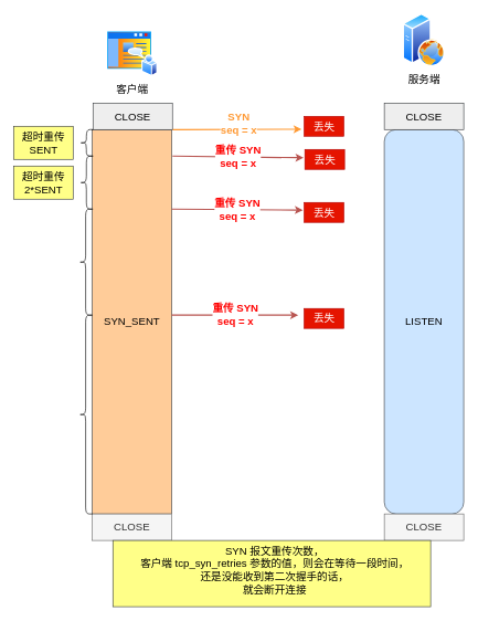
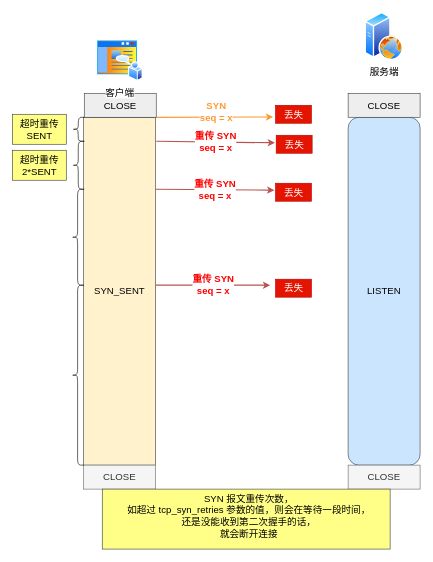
  <mxCell id="0" />
  <mxCell id="1" parent="0" />
  <mxCell id="2" value="&lt;font color=&quot;#ff9933&quot;&gt;&lt;b&gt;SYN&lt;br&gt;seq = x&lt;/b&gt;&lt;/font&gt;" style="rounded=0;orthogonalLoop=1;jettySize=auto;html=1;fontSize=16;exitX=1;exitY=1;exitDx=0;exitDy=0;fillColor=#ffcd28;gradientColor=#ffa500;strokeColor=#FF9933;strokeWidth=2;entryX=-0.065;entryY=0.65;entryDx=0;entryDy=0;entryPerimeter=0;" edge="1" parent="1" source="4" target="13"><mxGeometry x="0.026" y="10" relative="1" as="geometry"><mxPoint x="450" y="195" as="targetPoint" /><mxPoint as="offset" /></mxGeometry></mxCell>
- <mxCell id="3" value="SYN_SENT" style="rounded=0;whiteSpace=wrap;html=1;fontSize=16;fillColor=#ffcc99;strokeColor=#36393d;" vertex="1" parent="1"><mxGeometry x="138.89" y="195" width="120" height="580" as="geometry" /></mxCell>
+ <mxCell id="3" value="SYN_SENT" style="rounded=0;whiteSpace=wrap;html=1;fontSize=16;fillColor=#fff2cc;strokeColor=#36393d;" vertex="1" parent="1"><mxGeometry x="138.89" y="195" width="120" height="580" as="geometry" /></mxCell>
  <mxCell id="4" value="CLOSE" style="rounded=0;whiteSpace=wrap;html=1;fontSize=16;fillColor=#eeeeee;strokeColor=#36393d;" vertex="1" parent="1"><mxGeometry x="140" y="155" width="120" height="40" as="geometry" /></mxCell>
  <mxCell id="5" value="LISTEN" style="whiteSpace=wrap;html=1;fontSize=16;fillColor=#cce5ff;strokeColor=#36393d;rounded=1;" vertex="1" parent="1"><mxGeometry x="580" y="195" width="120" height="580" as="geometry" /></mxCell>
  <mxCell id="6" value="CLOSE" style="rounded=0;whiteSpace=wrap;html=1;fontSize=16;fillColor=#eeeeee;strokeColor=#36393d;" vertex="1" parent="1"><mxGeometry x="580" y="155" width="120" height="40" as="geometry" /></mxCell>
  <mxCell id="7" value="" style="shape=curlyBracket;whiteSpace=wrap;html=1;rounded=1;fontSize=16;" vertex="1" parent="1"><mxGeometry x="120" y="195" width="20" height="40" as="geometry" /></mxCell>
  <mxCell id="8" value="超时重传 &lt;br&gt;SENT" style="text;html=1;align=center;verticalAlign=middle;resizable=0;points=[];autosize=1;strokeColor=#36393d;fillColor=#ffff88;fontSize=16;" vertex="1" parent="1"><mxGeometry y="190" width="90" height="50" as="geometry" x="20" /></mxCell>
  <mxCell id="9" value="&lt;font color=&quot;#ff0000&quot;&gt;&lt;b&gt;重传 SYN&lt;br&gt;seq = x&lt;/b&gt;&lt;/font&gt;" style="rounded=0;orthogonalLoop=1;jettySize=auto;html=1;fontSize=16;fillColor=#f8cecc;strokeColor=#b85450;gradientColor=#ea6b66;strokeWidth=2;entryX=-0.033;entryY=0.417;entryDx=0;entryDy=0;entryPerimeter=0;" edge="1" parent="1" target="14"><mxGeometry relative="1" as="geometry"><mxPoint x="460" y="235" as="targetPoint" /><mxPoint x="260" y="235" as="sourcePoint" /><mxPoint as="offset" /></mxGeometry></mxCell>
  <mxCell id="10" value="" style="shape=curlyBracket;whiteSpace=wrap;html=1;rounded=1;fontSize=16;" vertex="1" parent="1"><mxGeometry x="120" y="235" width="20" height="80" as="geometry" /></mxCell>
  <mxCell id="11" value="超时重传&lt;br&gt;2*SENT" style="text;html=1;align=center;verticalAlign=middle;resizable=0;points=[];autosize=1;strokeColor=#36393d;fillColor=#ffff88;fontSize=16;" vertex="1" parent="1"><mxGeometry y="250" width="90" height="50" as="geometry" x="20" /></mxCell>
  <mxCell id="12" value="CLOSE" style="rounded=0;whiteSpace=wrap;html=1;fontSize=16;fillColor=#f5f5f5;fontColor=#333333;strokeColor=#666666;" vertex="1" parent="1"><mxGeometry x="138.89" y="775" width="120" height="40" as="geometry" /></mxCell>
  <mxCell id="13" value="丢失" style="text;html=1;align=center;verticalAlign=middle;resizable=0;points=[];autosize=1;strokeColor=#B20000;fillColor=#e51400;fontSize=16;fontColor=#ffffff;" vertex="1" parent="1"><mxGeometry x="458.89" y="175" width="60" height="30" as="geometry" /></mxCell>
  <mxCell id="14" value="丢失" style="text;html=1;align=center;verticalAlign=middle;resizable=0;points=[];autosize=1;strokeColor=#B20000;fillColor=#e51400;fontSize=16;fontColor=#ffffff;" vertex="1" parent="1"><mxGeometry x="460" y="225" width="60" height="30" as="geometry" /></mxCell>
- <mxCell id="15" value="客户端" style="aspect=fixed;perimeter=ellipsePerimeter;html=1;align=center;shadow=0;dashed=0;spacingTop=3;image;image=img/lib/active_directory/home_page.svg;fontSize=16;" vertex="1" parent="1"><mxGeometry x="160" y="45" width="77.78" height="70" as="geometry" /></mxCell>
+ <mxCell id="15" value="客户端" style="aspect=fixed;perimeter=ellipsePerimeter;html=1;align=center;shadow=0;dashed=0;spacingTop=3;image;image=img/lib/active_directory/home_page.svg;fontSize=16;" vertex="1" parent="1"><mxGeometry x="160" y="65" width="77.78" height="70" as="geometry" /></mxCell>
  <mxCell id="16" value="服务端" style="aspect=fixed;perimeter=ellipsePerimeter;html=1;align=center;shadow=0;dashed=0;spacingTop=3;image;image=img/lib/active_directory/web_server.svg;fontSize=16;" vertex="1" parent="1"><mxGeometry x="608" y="20" width="64" height="80" as="geometry" /></mxCell>
  <mxCell id="17" value="&lt;b style=&quot;color: rgb(255, 0, 0);&quot;&gt;重传&amp;nbsp;&lt;/b&gt;&lt;font color=&quot;#ff0000&quot;&gt;&lt;b&gt;SYN&lt;br&gt;seq = x&lt;/b&gt;&lt;/font&gt;" style="rounded=0;orthogonalLoop=1;jettySize=auto;html=1;fontSize=16;fillColor=#f8cecc;strokeColor=#b85450;gradientColor=#ea6b66;strokeWidth=2;entryX=-0.031;entryY=0.383;entryDx=0;entryDy=0;entryPerimeter=0;" edge="1" parent="1" target="18"><mxGeometry relative="1" as="geometry"><mxPoint x="458.89" y="315" as="targetPoint" /><mxPoint x="258.89" y="315" as="sourcePoint" /><mxPoint as="offset" /></mxGeometry></mxCell>
  <mxCell id="18" value="丢失" style="text;html=1;align=center;verticalAlign=middle;resizable=0;points=[];autosize=1;strokeColor=#B20000;fillColor=#e51400;fontSize=16;fontColor=#ffffff;" vertex="1" parent="1"><mxGeometry x="458.89" y="305" width="60" height="30" as="geometry" /></mxCell>
  <mxCell id="19" value="" style="shape=curlyBracket;whiteSpace=wrap;html=1;rounded=1;fontSize=16;" vertex="1" parent="1"><mxGeometry x="118.89" y="315" width="20" height="160" as="geometry" /></mxCell>
  <mxCell id="20" value="&lt;b style=&quot;color: rgb(255, 0, 0);&quot;&gt;重传&amp;nbsp;&lt;/b&gt;&lt;font color=&quot;#ff0000&quot;&gt;&lt;b&gt;SYN&lt;br&gt;seq = x&lt;/b&gt;&lt;/font&gt;" style="rounded=0;orthogonalLoop=1;jettySize=auto;html=1;fontSize=16;fillColor=#f8cecc;strokeColor=#b85450;gradientColor=#ea6b66;strokeWidth=2;" edge="1" parent="1"><mxGeometry relative="1" as="geometry"><mxPoint x="450" y="475" as="targetPoint" /><mxPoint x="258.89" y="475" as="sourcePoint" /><mxPoint as="offset" /></mxGeometry></mxCell>
  <mxCell id="21" value="丢失" style="text;html=1;align=center;verticalAlign=middle;resizable=0;points=[];autosize=1;strokeColor=#B20000;fillColor=#e51400;fontSize=16;fontColor=#ffffff;" vertex="1" parent="1"><mxGeometry x="458.89" y="465" width="60" height="30" as="geometry" /></mxCell>
  <mxCell id="22" value="" style="shape=curlyBracket;whiteSpace=wrap;html=1;rounded=1;fontSize=16;" vertex="1" parent="1"><mxGeometry x="118.89" y="475" width="20" height="300" as="geometry" /></mxCell>
  <mxCell id="23" value="CLOSE" style="rounded=0;whiteSpace=wrap;html=1;fontSize=16;fillColor=#f5f5f5;fontColor=#333333;strokeColor=#666666;" vertex="1" parent="1"><mxGeometry x="580" y="775" width="120" height="40" as="geometry" /></mxCell>
- <mxCell id="24" value="&lt;meta charset=&quot;utf-8&quot;&gt;&lt;blockquote style=&quot;font-family: Helvetica; font-size: 16px; font-style: normal; font-variant-ligatures: normal; font-variant-caps: normal; font-weight: 400; letter-spacing: normal; orphans: 2; text-align: center; text-indent: 0px; text-transform: none; widows: 2; word-spacing: 0px; -webkit-text-stroke-width: 0px; text-decoration-thickness: initial; text-decoration-style: initial; text-decoration-color: initial; color: rgb(0, 0, 0); margin: 0px 0px 0px 40px; border: none; padding: 0px;&quot;&gt;SYN 报文重传次数，&lt;/blockquote&gt;&lt;blockquote style=&quot;font-family: Helvetica; font-size: 16px; font-style: normal; font-variant-ligatures: normal; font-variant-caps: normal; font-weight: 400; letter-spacing: normal; orphans: 2; text-align: center; text-indent: 0px; text-transform: none; widows: 2; word-spacing: 0px; -webkit-text-stroke-width: 0px; text-decoration-thickness: initial; text-decoration-style: initial; text-decoration-color: initial; color: rgb(0, 0, 0); margin: 0px 0px 0px 40px; border: none; padding: 0px;&quot;&gt;&lt;span style=&quot;&quot;&gt;客户端 tcp_syn_retries 参数的值，&lt;/span&gt;&lt;span style=&quot;&quot;&gt;则会在等待一段时间，&lt;/span&gt;&lt;/blockquote&gt;&lt;blockquote style=&quot;font-family: Helvetica; font-size: 16px; font-style: normal; font-variant-ligatures: normal; font-variant-caps: normal; font-weight: 400; letter-spacing: normal; orphans: 2; text-align: center; text-indent: 0px; text-transform: none; widows: 2; word-spacing: 0px; -webkit-text-stroke-width: 0px; text-decoration-thickness: initial; text-decoration-style: initial; text-decoration-color: initial; color: rgb(0, 0, 0); margin: 0px 0px 0px 40px; border: none; padding: 0px;&quot;&gt;还是没能收到第二次握手的话，&lt;/blockquote&gt;&lt;blockquote style=&quot;font-family: Helvetica; font-size: 16px; font-style: normal; font-variant-ligatures: normal; font-variant-caps: normal; font-weight: 400; letter-spacing: normal; orphans: 2; text-align: center; text-indent: 0px; text-transform: none; widows: 2; word-spacing: 0px; -webkit-text-stroke-width: 0px; text-decoration-thickness: initial; text-decoration-style: initial; text-decoration-color: initial; color: rgb(0, 0, 0); margin: 0px 0px 0px 40px; border: none; padding: 0px;&quot;&gt;就会断开连接&lt;/blockquote&gt;" style="text;whiteSpace=wrap;html=1;fontSize=16;fillColor=#ffff88;strokeColor=#36393d;labelBackgroundColor=none;" vertex="1" parent="1"><mxGeometry x="170" y="815" width="480" height="100" as="geometry" /></mxCell>
+ <mxCell id="24" value="&lt;meta charset=&quot;utf-8&quot;&gt;&lt;blockquote style=&quot;font-family: Helvetica; font-size: 16px; font-style: normal; font-variant-ligatures: normal; font-variant-caps: normal; font-weight: 400; letter-spacing: normal; orphans: 2; text-align: center; text-indent: 0px; text-transform: none; widows: 2; word-spacing: 0px; -webkit-text-stroke-width: 0px; text-decoration-thickness: initial; text-decoration-style: initial; text-decoration-color: initial; color: rgb(0, 0, 0); margin: 0px 0px 0px 40px; border: none; padding: 0px;&quot;&gt;SYN 报文重传次数，&lt;/blockquote&gt;&lt;blockquote style=&quot;font-family: Helvetica; font-size: 16px; font-style: normal; font-variant-ligatures: normal; font-variant-caps: normal; font-weight: 400; letter-spacing: normal; orphans: 2; text-align: center; text-indent: 0px; text-transform: none; widows: 2; word-spacing: 0px; -webkit-text-stroke-width: 0px; text-decoration-thickness: initial; text-decoration-style: initial; text-decoration-color: initial; color: rgb(0, 0, 0); margin: 0px 0px 0px 40px; border: none; padding: 0px;&quot;&gt;&lt;span style=&quot;&quot;&gt;如超过 tcp_syn_retries 参数的值，&lt;/span&gt;&lt;span style=&quot;&quot;&gt;则会在等待一段时间，&lt;/span&gt;&lt;/blockquote&gt;&lt;blockquote style=&quot;font-family: Helvetica; font-size: 16px; font-style: normal; font-variant-ligatures: normal; font-variant-caps: normal; font-weight: 400; letter-spacing: normal; orphans: 2; text-align: center; text-indent: 0px; text-transform: none; widows: 2; word-spacing: 0px; -webkit-text-stroke-width: 0px; text-decoration-thickness: initial; text-decoration-style: initial; text-decoration-color: initial; color: rgb(0, 0, 0); margin: 0px 0px 0px 40px; border: none; padding: 0px;&quot;&gt;还是没能收到第二次握手的话，&lt;/blockquote&gt;&lt;blockquote style=&quot;font-family: Helvetica; font-size: 16px; font-style: normal; font-variant-ligatures: normal; font-variant-caps: normal; font-weight: 400; letter-spacing: normal; orphans: 2; text-align: center; text-indent: 0px; text-transform: none; widows: 2; word-spacing: 0px; -webkit-text-stroke-width: 0px; text-decoration-thickness: initial; text-decoration-style: initial; text-decoration-color: initial; color: rgb(0, 0, 0); margin: 0px 0px 0px 40px; border: none; padding: 0px;&quot;&gt;就会断开连接&lt;/blockquote&gt;" style="text;whiteSpace=wrap;html=1;fontSize=16;fillColor=#ffff88;strokeColor=#36393d;labelBackgroundColor=none;" vertex="1" parent="1"><mxGeometry x="170" y="815" width="480" height="100" as="geometry" /></mxCell>
